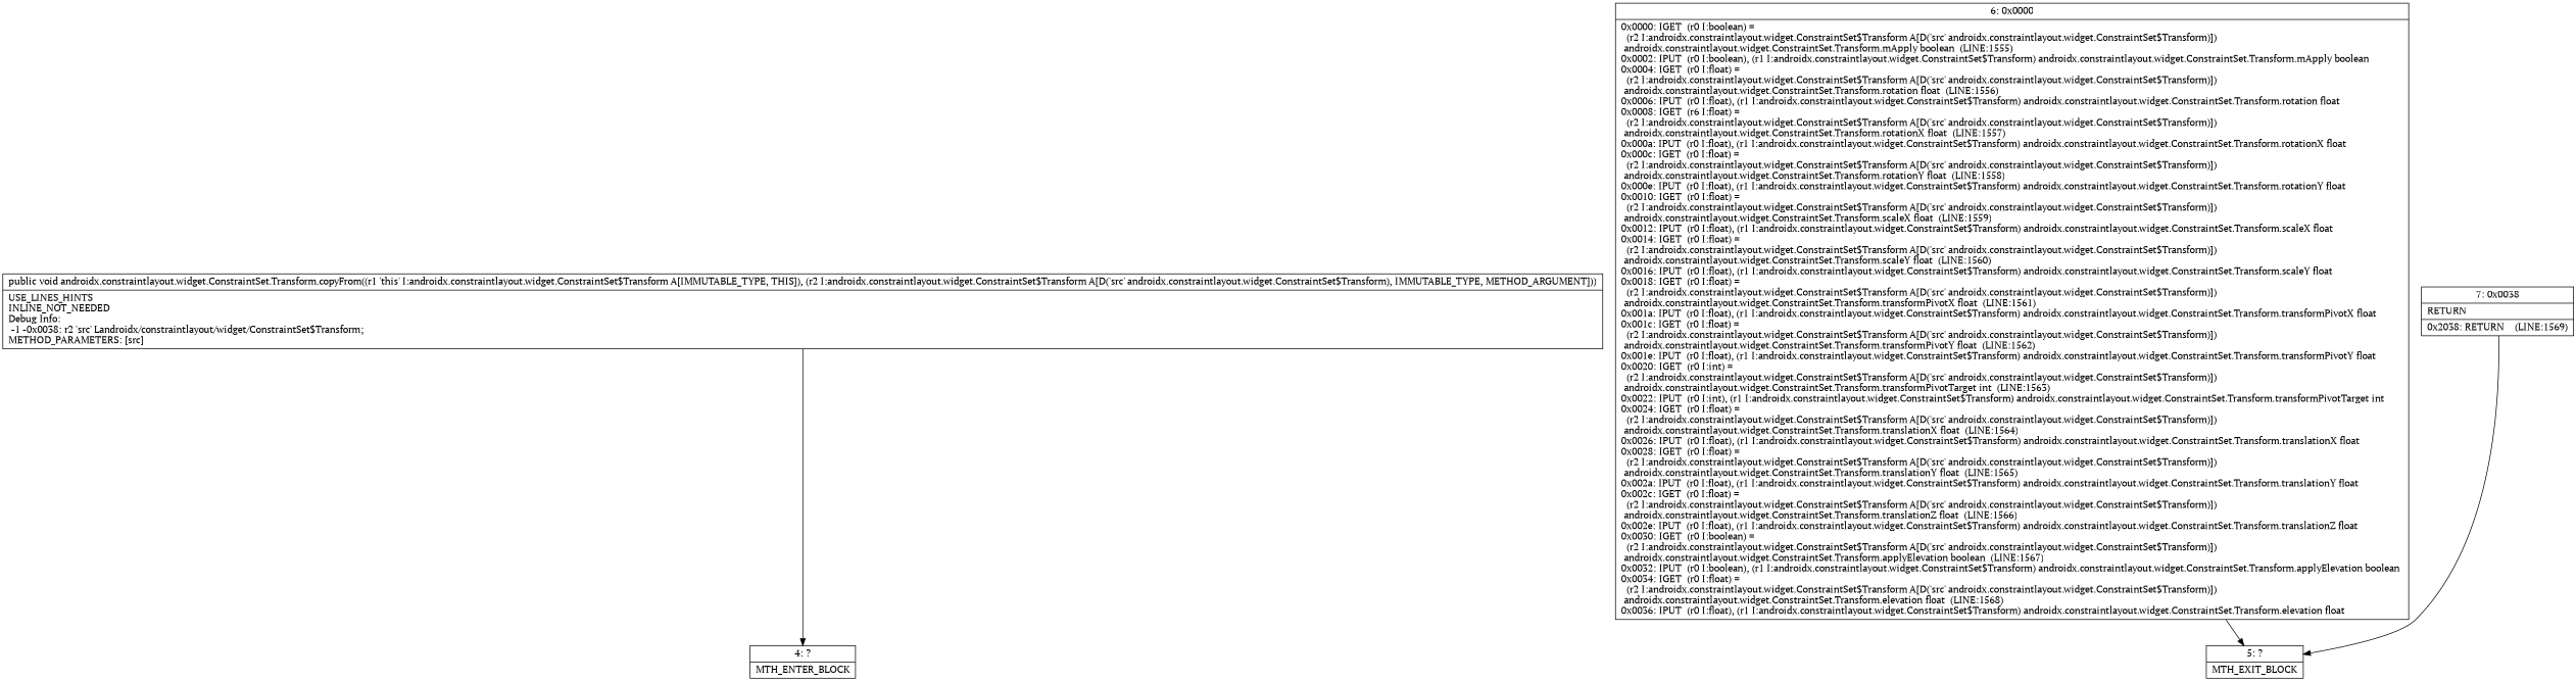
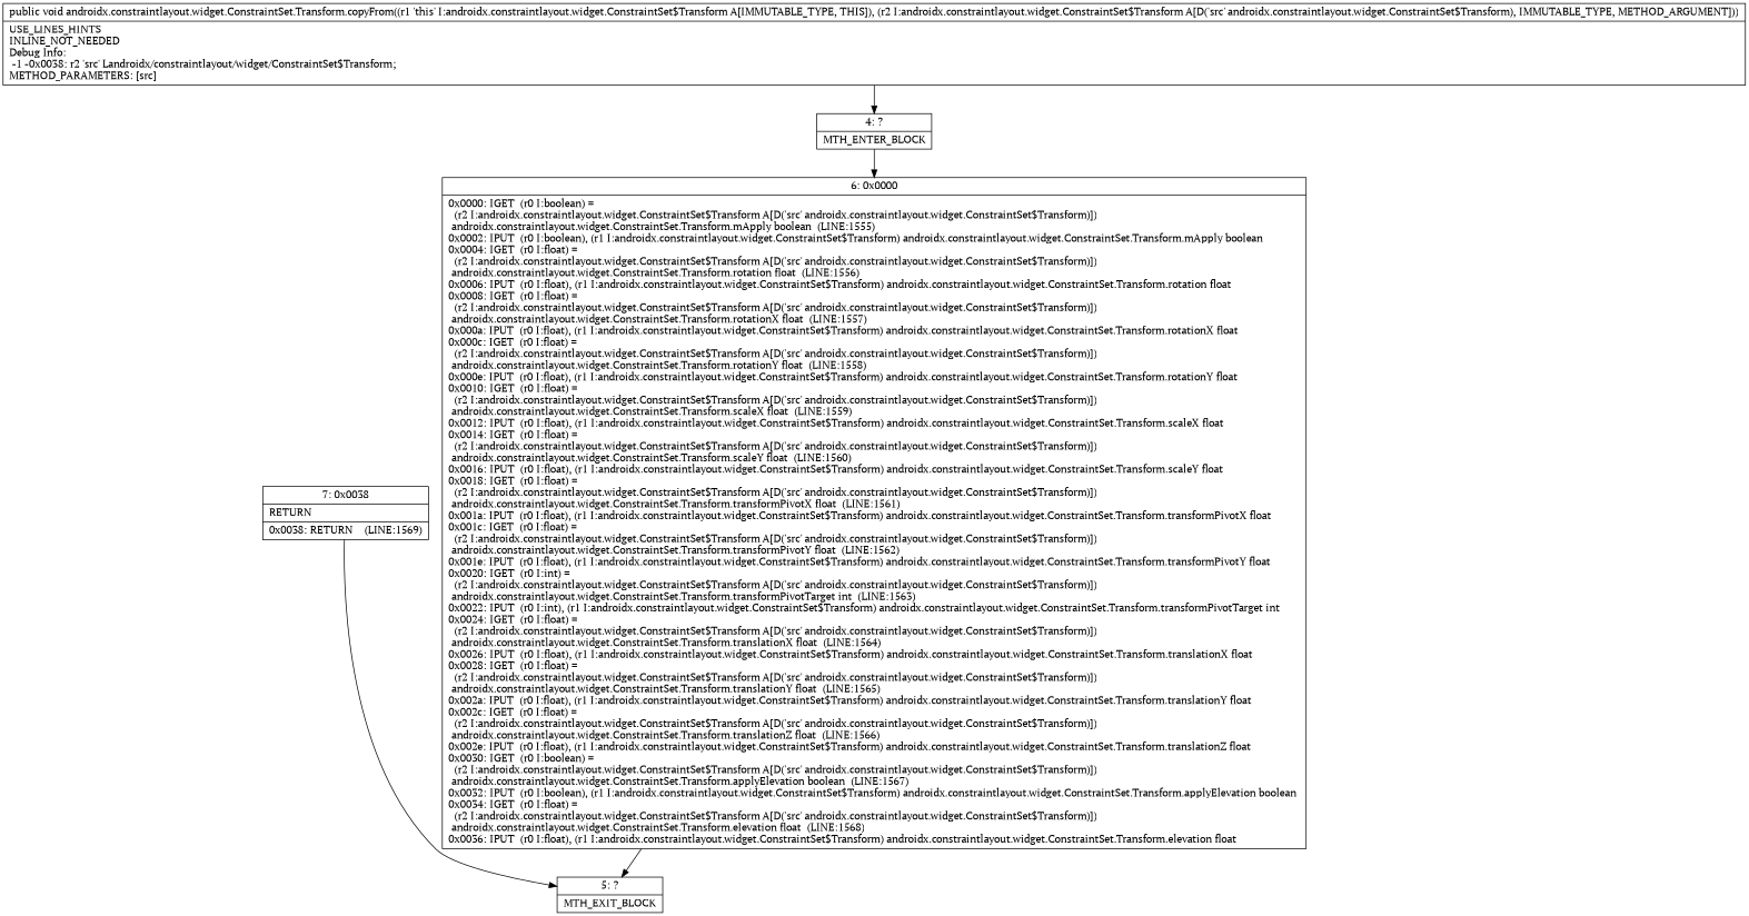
  digraph {
    fontname="PT Serif"
    node [fontname="PT Serif" shape=record]
    edge [fontname="PT Serif"]
    n1 [label="{4\:\ ?|MTH_ENTER_BLOCK\l}"]
-   n2 [label="{6\:\ 0x0000|0x0000: IGET  (r0 I:boolean) = \l  (r2 I:androidx.constraintlayout.widget.ConstraintSet$Transform A[D('src' androidx.constraintlayout.widget.ConstraintSet$Transform)])\l androidx.constraintlayout.widget.ConstraintSet.Transform.mApply boolean  (LINE:1555)\l0x0002: IPUT  (r0 I:boolean), (r1 I:androidx.constraintlayout.widget.ConstraintSet$Transform) androidx.constraintlayout.widget.ConstraintSet.Transform.mApply boolean \l0x0004: IGET  (r0 I:float) = \l  (r2 I:androidx.constraintlayout.widget.ConstraintSet$Transform A[D('src' androidx.constraintlayout.widget.ConstraintSet$Transform)])\l androidx.constraintlayout.widget.ConstraintSet.Transform.rotation float  (LINE:1556)\l0x0006: IPUT  (r0 I:float), (r1 I:androidx.constraintlayout.widget.ConstraintSet$Transform) androidx.constraintlayout.widget.ConstraintSet.Transform.rotation float \l0x0008: IGET  (r6 I:float) = \l  (r2 I:androidx.constraintlayout.widget.ConstraintSet$Transform A[D('src' androidx.constraintlayout.widget.ConstraintSet$Transform)])\l androidx.constraintlayout.widget.ConstraintSet.Transform.rotationX float  (LINE:1557)\l0x000a: IPUT  (r0 I:float), (r1 I:androidx.constraintlayout.widget.ConstraintSet$Transform) androidx.constraintlayout.widget.ConstraintSet.Transform.rotationX float \l0x000c: IGET  (r0 I:float) = \l  (r2 I:androidx.constraintlayout.widget.ConstraintSet$Transform A[D('src' androidx.constraintlayout.widget.ConstraintSet$Transform)])\l androidx.constraintlayout.widget.ConstraintSet.Transform.rotationY float  (LINE:1558)\l0x000e: IPUT  (r0 I:float), (r1 I:androidx.constraintlayout.widget.ConstraintSet$Transform) androidx.constraintlayout.widget.ConstraintSet.Transform.rotationY float \l0x0010: IGET  (r0 I:float) = \l  (r2 I:androidx.constraintlayout.widget.ConstraintSet$Transform A[D('src' androidx.constraintlayout.widget.ConstraintSet$Transform)])\l androidx.constraintlayout.widget.ConstraintSet.Transform.scaleX float  (LINE:1559)\l0x0012: IPUT  (r0 I:float), (r1 I:androidx.constraintlayout.widget.ConstraintSet$Transform) androidx.constraintlayout.widget.ConstraintSet.Transform.scaleX float \l0x0014: IGET  (r0 I:float) = \l  (r2 I:androidx.constraintlayout.widget.ConstraintSet$Transform A[D('src' androidx.constraintlayout.widget.ConstraintSet$Transform)])\l androidx.constraintlayout.widget.ConstraintSet.Transform.scaleY float  (LINE:1560)\l0x0016: IPUT  (r0 I:float), (r1 I:androidx.constraintlayout.widget.ConstraintSet$Transform) androidx.constraintlayout.widget.ConstraintSet.Transform.scaleY float \l0x0018: IGET  (r0 I:float) = \l  (r2 I:androidx.constraintlayout.widget.ConstraintSet$Transform A[D('src' androidx.constraintlayout.widget.ConstraintSet$Transform)])\l androidx.constraintlayout.widget.ConstraintSet.Transform.transformPivotX float  (LINE:1561)\l0x001a: IPUT  (r0 I:float), (r1 I:androidx.constraintlayout.widget.ConstraintSet$Transform) androidx.constraintlayout.widget.ConstraintSet.Transform.transformPivotX float \l0x001c: IGET  (r0 I:float) = \l  (r2 I:androidx.constraintlayout.widget.ConstraintSet$Transform A[D('src' androidx.constraintlayout.widget.ConstraintSet$Transform)])\l androidx.constraintlayout.widget.ConstraintSet.Transform.transformPivotY float  (LINE:1562)\l0x001e: IPUT  (r0 I:float), (r1 I:androidx.constraintlayout.widget.ConstraintSet$Transform) androidx.constraintlayout.widget.ConstraintSet.Transform.transformPivotY float \l0x0020: IGET  (r0 I:int) = \l  (r2 I:androidx.constraintlayout.widget.ConstraintSet$Transform A[D('src' androidx.constraintlayout.widget.ConstraintSet$Transform)])\l androidx.constraintlayout.widget.ConstraintSet.Transform.transformPivotTarget int  (LINE:1563)\l0x0022: IPUT  (r0 I:int), (r1 I:androidx.constraintlayout.widget.ConstraintSet$Transform) androidx.constraintlayout.widget.ConstraintSet.Transform.transformPivotTarget int \l0x0024: IGET  (r0 I:float) = \l  (r2 I:androidx.constraintlayout.widget.ConstraintSet$Transform A[D('src' androidx.constraintlayout.widget.ConstraintSet$Transform)])\l androidx.constraintlayout.widget.ConstraintSet.Transform.translationX float  (LINE:1564)\l0x0026: IPUT  (r0 I:float), (r1 I:androidx.constraintlayout.widget.ConstraintSet$Transform) androidx.constraintlayout.widget.ConstraintSet.Transform.translationX float \l0x0028: IGET  (r0 I:float) = \l  (r2 I:androidx.constraintlayout.widget.ConstraintSet$Transform A[D('src' androidx.constraintlayout.widget.ConstraintSet$Transform)])\l androidx.constraintlayout.widget.ConstraintSet.Transform.translationY float  (LINE:1565)\l0x002a: IPUT  (r0 I:float), (r1 I:androidx.constraintlayout.widget.ConstraintSet$Transform) androidx.constraintlayout.widget.ConstraintSet.Transform.translationY float \l0x002c: IGET  (r0 I:float) = \l  (r2 I:androidx.constraintlayout.widget.ConstraintSet$Transform A[D('src' androidx.constraintlayout.widget.ConstraintSet$Transform)])\l androidx.constraintlayout.widget.ConstraintSet.Transform.translationZ float  (LINE:1566)\l0x002e: IPUT  (r0 I:float), (r1 I:androidx.constraintlayout.widget.ConstraintSet$Transform) androidx.constraintlayout.widget.ConstraintSet.Transform.translationZ float \l0x0030: IGET  (r0 I:boolean) = \l  (r2 I:androidx.constraintlayout.widget.ConstraintSet$Transform A[D('src' androidx.constraintlayout.widget.ConstraintSet$Transform)])\l androidx.constraintlayout.widget.ConstraintSet.Transform.applyElevation boolean  (LINE:1567)\l0x0032: IPUT  (r0 I:boolean), (r1 I:androidx.constraintlayout.widget.ConstraintSet$Transform) androidx.constraintlayout.widget.ConstraintSet.Transform.applyElevation boolean \l0x0034: IGET  (r0 I:float) = \l  (r2 I:androidx.constraintlayout.widget.ConstraintSet$Transform A[D('src' androidx.constraintlayout.widget.ConstraintSet$Transform)])\l androidx.constraintlayout.widget.ConstraintSet.Transform.elevation float  (LINE:1568)\l0x0036: IPUT  (r0 I:float), (r1 I:androidx.constraintlayout.widget.ConstraintSet$Transform) androidx.constraintlayout.widget.ConstraintSet.Transform.elevation float \l}"]
+   n2 [label="{6\:\ 0x0000|0x0000: IGET  (r0 I:boolean) = \l  (r2 I:androidx.constraintlayout.widget.ConstraintSet$Transform A[D('src' androidx.constraintlayout.widget.ConstraintSet$Transform)])\l androidx.constraintlayout.widget.ConstraintSet.Transform.mApply boolean  (LINE:1555)\l0x0002: IPUT  (r0 I:boolean), (r1 I:androidx.constraintlayout.widget.ConstraintSet$Transform) androidx.constraintlayout.widget.ConstraintSet.Transform.mApply boolean \l0x0004: IGET  (r0 I:float) = \l  (r2 I:androidx.constraintlayout.widget.ConstraintSet$Transform A[D('src' androidx.constraintlayout.widget.ConstraintSet$Transform)])\l androidx.constraintlayout.widget.ConstraintSet.Transform.rotation float  (LINE:1556)\l0x0006: IPUT  (r0 I:float), (r1 I:androidx.constraintlayout.widget.ConstraintSet$Transform) androidx.constraintlayout.widget.ConstraintSet.Transform.rotation float \l0x0008: IGET  (r0 I:float) = \l  (r2 I:androidx.constraintlayout.widget.ConstraintSet$Transform A[D('src' androidx.constraintlayout.widget.ConstraintSet$Transform)])\l androidx.constraintlayout.widget.ConstraintSet.Transform.rotationX float  (LINE:1557)\l0x000a: IPUT  (r0 I:float), (r1 I:androidx.constraintlayout.widget.ConstraintSet$Transform) androidx.constraintlayout.widget.ConstraintSet.Transform.rotationX float \l0x000c: IGET  (r0 I:float) = \l  (r2 I:androidx.constraintlayout.widget.ConstraintSet$Transform A[D('src' androidx.constraintlayout.widget.ConstraintSet$Transform)])\l androidx.constraintlayout.widget.ConstraintSet.Transform.rotationY float  (LINE:1558)\l0x000e: IPUT  (r0 I:float), (r1 I:androidx.constraintlayout.widget.ConstraintSet$Transform) androidx.constraintlayout.widget.ConstraintSet.Transform.rotationY float \l0x0010: IGET  (r0 I:float) = \l  (r2 I:androidx.constraintlayout.widget.ConstraintSet$Transform A[D('src' androidx.constraintlayout.widget.ConstraintSet$Transform)])\l androidx.constraintlayout.widget.ConstraintSet.Transform.scaleX float  (LINE:1559)\l0x0012: IPUT  (r0 I:float), (r1 I:androidx.constraintlayout.widget.ConstraintSet$Transform) androidx.constraintlayout.widget.ConstraintSet.Transform.scaleX float \l0x0014: IGET  (r0 I:float) = \l  (r2 I:androidx.constraintlayout.widget.ConstraintSet$Transform A[D('src' androidx.constraintlayout.widget.ConstraintSet$Transform)])\l androidx.constraintlayout.widget.ConstraintSet.Transform.scaleY float  (LINE:1560)\l0x0016: IPUT  (r0 I:float), (r1 I:androidx.constraintlayout.widget.ConstraintSet$Transform) androidx.constraintlayout.widget.ConstraintSet.Transform.scaleY float \l0x0018: IGET  (r0 I:float) = \l  (r2 I:androidx.constraintlayout.widget.ConstraintSet$Transform A[D('src' androidx.constraintlayout.widget.ConstraintSet$Transform)])\l androidx.constraintlayout.widget.ConstraintSet.Transform.transformPivotX float  (LINE:1561)\l0x001a: IPUT  (r0 I:float), (r1 I:androidx.constraintlayout.widget.ConstraintSet$Transform) androidx.constraintlayout.widget.ConstraintSet.Transform.transformPivotX float \l0x001c: IGET  (r0 I:float) = \l  (r2 I:androidx.constraintlayout.widget.ConstraintSet$Transform A[D('src' androidx.constraintlayout.widget.ConstraintSet$Transform)])\l androidx.constraintlayout.widget.ConstraintSet.Transform.transformPivotY float  (LINE:1562)\l0x001e: IPUT  (r0 I:float), (r1 I:androidx.constraintlayout.widget.ConstraintSet$Transform) androidx.constraintlayout.widget.ConstraintSet.Transform.transformPivotY float \l0x0020: IGET  (r0 I:int) = \l  (r2 I:androidx.constraintlayout.widget.ConstraintSet$Transform A[D('src' androidx.constraintlayout.widget.ConstraintSet$Transform)])\l androidx.constraintlayout.widget.ConstraintSet.Transform.transformPivotTarget int  (LINE:1563)\l0x0022: IPUT  (r0 I:int), (r1 I:androidx.constraintlayout.widget.ConstraintSet$Transform) androidx.constraintlayout.widget.ConstraintSet.Transform.transformPivotTarget int \l0x0024: IGET  (r0 I:float) = \l  (r2 I:androidx.constraintlayout.widget.ConstraintSet$Transform A[D('src' androidx.constraintlayout.widget.ConstraintSet$Transform)])\l androidx.constraintlayout.widget.ConstraintSet.Transform.translationX float  (LINE:1564)\l0x0026: IPUT  (r0 I:float), (r1 I:androidx.constraintlayout.widget.ConstraintSet$Transform) androidx.constraintlayout.widget.ConstraintSet.Transform.translationX float \l0x0028: IGET  (r0 I:float) = \l  (r2 I:androidx.constraintlayout.widget.ConstraintSet$Transform A[D('src' androidx.constraintlayout.widget.ConstraintSet$Transform)])\l androidx.constraintlayout.widget.ConstraintSet.Transform.translationY float  (LINE:1565)\l0x002a: IPUT  (r0 I:float), (r1 I:androidx.constraintlayout.widget.ConstraintSet$Transform) androidx.constraintlayout.widget.ConstraintSet.Transform.translationY float \l0x002c: IGET  (r0 I:float) = \l  (r2 I:androidx.constraintlayout.widget.ConstraintSet$Transform A[D('src' androidx.constraintlayout.widget.ConstraintSet$Transform)])\l androidx.constraintlayout.widget.ConstraintSet.Transform.translationZ float  (LINE:1566)\l0x002e: IPUT  (r0 I:float), (r1 I:androidx.constraintlayout.widget.ConstraintSet$Transform) androidx.constraintlayout.widget.ConstraintSet.Transform.translationZ float \l0x0030: IGET  (r0 I:boolean) = \l  (r2 I:androidx.constraintlayout.widget.ConstraintSet$Transform A[D('src' androidx.constraintlayout.widget.ConstraintSet$Transform)])\l androidx.constraintlayout.widget.ConstraintSet.Transform.applyElevation boolean  (LINE:1567)\l0x0032: IPUT  (r0 I:boolean), (r1 I:androidx.constraintlayout.widget.ConstraintSet$Transform) androidx.constraintlayout.widget.ConstraintSet.Transform.applyElevation boolean \l0x0034: IGET  (r0 I:float) = \l  (r2 I:androidx.constraintlayout.widget.ConstraintSet$Transform A[D('src' androidx.constraintlayout.widget.ConstraintSet$Transform)])\l androidx.constraintlayout.widget.ConstraintSet.Transform.elevation float  (LINE:1568)\l0x0036: IPUT  (r0 I:float), (r1 I:androidx.constraintlayout.widget.ConstraintSet$Transform) androidx.constraintlayout.widget.ConstraintSet.Transform.elevation float \l}"]
    n3 [label="{5\:\ ?|MTH_EXIT_BLOCK\l}"]
-   n4 [label="{7\:\ 0x0038|RETURN\l|0x2038: RETURN    (LINE:1569)\l}"]
+   n4 [label="{7\:\ 0x0038|RETURN\l|0x0038: RETURN    (LINE:1569)\l}"]
    n5 [label="{public void androidx.constraintlayout.widget.ConstraintSet.Transform.copyFrom((r1 'this' I:androidx.constraintlayout.widget.ConstraintSet$Transform A[IMMUTABLE_TYPE, THIS]), (r2 I:androidx.constraintlayout.widget.ConstraintSet$Transform A[D('src' androidx.constraintlayout.widget.ConstraintSet$Transform), IMMUTABLE_TYPE, METHOD_ARGUMENT]))  | USE_LINES_HINTS\lINLINE_NOT_NEEDED\lDebug Info:\l  \-1 \-0x0038: r2 'src' Landroidx\/constraintlayout\/widget\/ConstraintSet$Transform;\lMETHOD_PARAMETERS: [src]\l}"]
+   n1 -> n2
    n2 -> n3
    n4 -> n3
    n5 -> n1
  }
